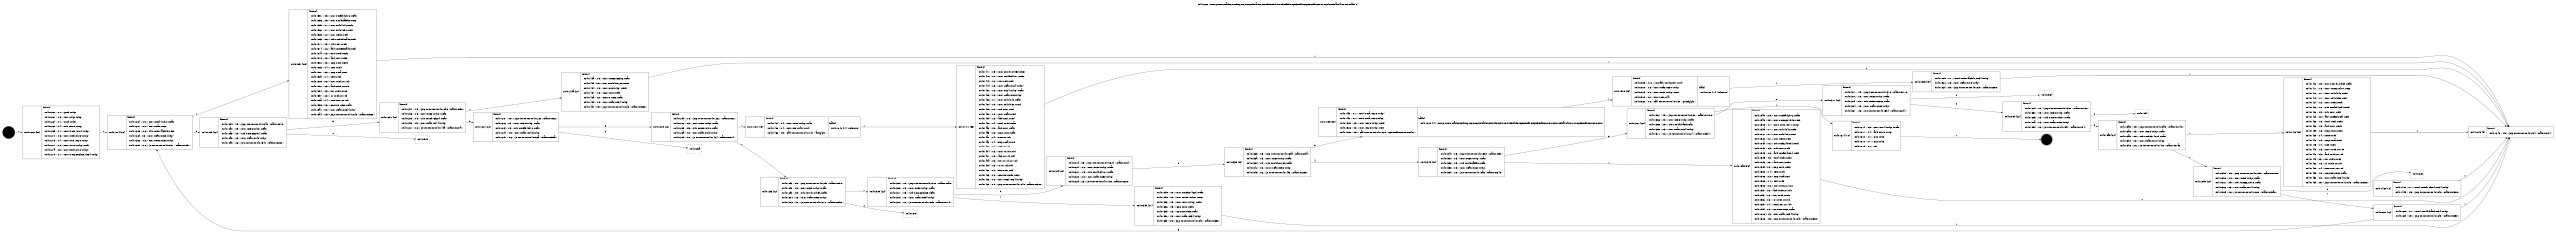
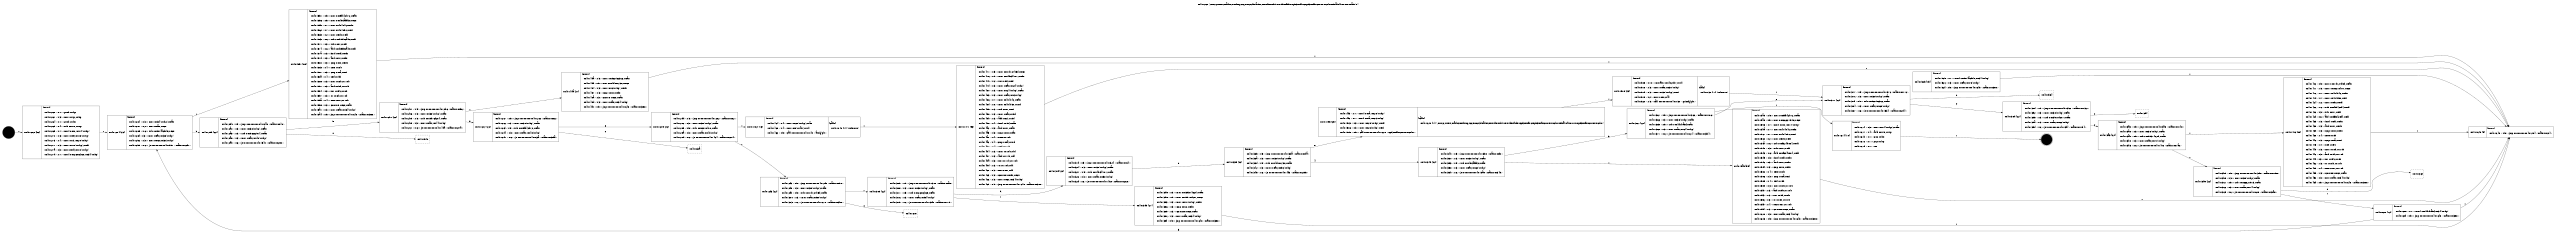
  digraph {
    label="0x401260 (/mnt/c/Users/mathe/Desktop/tcc/POCII/binaries/extr_linuxdriversvideofbdevep93xx-fb.c_ep93xxfb_convert_color_Final-ollvm.out::main(0))"
    labelloc=t
    rankdir=LR
    node [shape=record]
    Entry [fillcolor=black height=0.3 shape=circle style=filled width=0.3]
    n2 [label="{\n     0x401260 [36]\l\n     | [instrs]\l\n     &nbsp;&nbsp;0x401260 \<+1\>: push %rbp\l\n     &nbsp;&nbsp;0x401261 \<+3\>: mov %rsp,%rbp\l\n     &nbsp;&nbsp;0x401264 \<+1\>: push %rbx\l\n     &nbsp;&nbsp;0x401265 \<+4\>: sub $0x78,%rsp\l\n     &nbsp;&nbsp;0x401269 \<+7\>: movl $0x0,-0x14(%rbp)\l\n     &nbsp;&nbsp;0x401270 \<+3\>: mov %edi,-0x18(%rbp)\l\n     &nbsp;&nbsp;0x401273 \<+4\>: mov %rsi,-0x20(%rbp)\l\n     &nbsp;&nbsp;0x401277 \<+3\>: mov -0x18(%rbp),%edi\l\n     &nbsp;&nbsp;0x40127a \<+3\>: mov %edi,-0x10(%rbp)\l\n     &nbsp;&nbsp;0x40127d \<+7\>: movl $0x260ccbce,-0x34(%rbp)\l\n  }"]
    n3 [label="{\n     0x401284 [23]\l\n     | [instrs]\l\n     &nbsp;&nbsp;0x401284 \<+3\>: mov -0x34(%rbp),%eax\l\n     &nbsp;&nbsp;0x401287 \<+2\>: mov %eax,%ecx\l\n     &nbsp;&nbsp;0x401289 \<+6\>: sub $0x914acbde,%ecx\l\n     &nbsp;&nbsp;0x40128f \<+3\>: mov %eax,-0x38(%rbp)\l\n     &nbsp;&nbsp;0x401292 \<+3\>: mov %ecx,-0x3c(%rbp)\l\n     &nbsp;&nbsp;0x401295 \<+6\>: je 0000000000401551 \<main+0x2f1\>\l\n  }"]
    n4 [label="{\n     0x401551 [88]\l\n     | [instrs]\l\n     &nbsp;&nbsp;0x401551 \<+5\>: mov $0x9fb42b72,%eax\l\n     &nbsp;&nbsp;0x401556 \<+5\>: mov $0x4ecafdb3,%ecx\l\n     &nbsp;&nbsp;0x40155b \<+7\>: mov 0x40404c,%edx\l\n     &nbsp;&nbsp;0x401562 \<+7\>: mov 0x404050,%esi\l\n     &nbsp;&nbsp;0x401569 \<+2\>: mov %edx,%edi\l\n     &nbsp;&nbsp;0x40156b \<+6\>: sub $0xb959ca4e,%edi\l\n     &nbsp;&nbsp;0x401571 \<+3\>: sub $0x1,%edi\l\n     &nbsp;&nbsp;0x401574 \<+6\>: add $0xb959ca4e,%edi\l\n     &nbsp;&nbsp;0x40157a \<+3\>: imul %edi,%edx\l\n     &nbsp;&nbsp;0x40157d \<+3\>: and $0x1,%edx\l\n     &nbsp;&nbsp;0x401580 \<+3\>: cmp $0x0,%edx\l\n     &nbsp;&nbsp;0x401583 \<+4\>: sete %r8b\l\n     &nbsp;&nbsp;0x401587 \<+3\>: cmp $0xa,%esi\l\n     &nbsp;&nbsp;0x40158a \<+4\>: setl %r9b\l\n     &nbsp;&nbsp;0x40158e \<+3\>: mov %r8b,%r10b\l\n     &nbsp;&nbsp;0x401591 \<+3\>: and %r9b,%r10b\l\n     &nbsp;&nbsp;0x401594 \<+3\>: xor %r9b,%r8b\l\n     &nbsp;&nbsp;0x401597 \<+3\>: or %r8b,%r10b\l\n     &nbsp;&nbsp;0x40159a \<+4\>: test $0x1,%r10b\l\n     &nbsp;&nbsp;0x40159e \<+3\>: cmovne %ecx,%eax\l\n     &nbsp;&nbsp;0x4015a1 \<+3\>: mov %eax,-0x34(%rbp)\l\n     &nbsp;&nbsp;0x4015a4 \<+5\>: jmp 0000000000401648 \<main+0x3e8\>\l\n  }"]
    n5 [label="{\n     0x40129b [22]\l\n     | [instrs]\l\n     &nbsp;&nbsp;0x40129b \<+5\>: jmp 00000000004012a0 \<main+0x40\>\l\n     &nbsp;&nbsp;0x4012a0 \<+3\>: mov -0x38(%rbp),%eax\l\n     &nbsp;&nbsp;0x4012a3 \<+5\>: sub $0x96cc2914,%eax\l\n     &nbsp;&nbsp;0x4012a8 \<+3\>: mov %eax,-0x40(%rbp)\l\n     &nbsp;&nbsp;0x4012ab \<+6\>: je 0000000000401540 \<main+0x2e0\>\l\n  }"]
    n6 [label="{\n     0x401648 [5]\l\n     | [instrs]\l\n     &nbsp;&nbsp;0x401648 \<+5\>: jmp 0000000000401284 \<main+0x24\>\l\n  }"]
    n7 [label="{\n     0x401540\l\n  }" style=dashed]
    n8 [label="{\n     0x4012b1 [22]\l\n     | [instrs]\l\n     &nbsp;&nbsp;0x4012b1 \<+5\>: jmp 00000000004012b6 \<main+0x56\>\l\n     &nbsp;&nbsp;0x4012b6 \<+3\>: mov -0x38(%rbp),%eax\l\n     &nbsp;&nbsp;0x4012b9 \<+5\>: sub $0x9b76f284,%eax\l\n     &nbsp;&nbsp;0x4012be \<+3\>: mov %eax,-0x44(%rbp)\l\n     &nbsp;&nbsp;0x4012c1 \<+6\>: je 00000000004014da \<main+0x27a\>\l\n  }"]
    n9 [label="{\n     0x4014da [27]\l\n     | [instrs]\l\n     &nbsp;&nbsp;0x4014da \<+5\>: mov $0x527523c6,%eax\l\n     &nbsp;&nbsp;0x4014df \<+5\>: mov $0x4d00c738,%ecx\l\n     &nbsp;&nbsp;0x4014e4 \<+3\>: mov -0xc(%rbp),%edx\l\n     &nbsp;&nbsp;0x4014e7 \<+3\>: cmp $0x0,%edx\l\n     &nbsp;&nbsp;0x4014ea \<+3\>: cmove %ecx,%eax\l\n     &nbsp;&nbsp;0x4014ed \<+3\>: mov %eax,-0x34(%rbp)\l\n     &nbsp;&nbsp;0x4014f0 \<+5\>: jmp 0000000000401648 \<main+0x3e8\>\l\n  }"]
    n10 [label="{\n     0x4012c7 [22]\l\n     | [instrs]\l\n     &nbsp;&nbsp;0x4012c7 \<+5\>: jmp 00000000004012cc \<main+0x6c\>\l\n     &nbsp;&nbsp;0x4012cc \<+3\>: mov -0x38(%rbp),%eax\l\n     &nbsp;&nbsp;0x4012cf \<+5\>: sub $0x9fb42b72,%eax\l\n     &nbsp;&nbsp;0x4012d4 \<+3\>: mov %eax,-0x48(%rbp)\l\n     &nbsp;&nbsp;0x4012d7 \<+6\>: je 000000000040163a \<main+0x3da\>\l\n  }"]
    Exit [fillcolor=black height=0.3 peripheries=2 shape=circle style=filled width=0.3]
    n12 [label="{\n     0x40163a\l\n  }" style=dashed]
    n13 [label="{\n     0x4012dd [22]\l\n     | [instrs]\l\n     &nbsp;&nbsp;0x4012dd \<+5\>: jmp 00000000004012e2 \<main+0x82\>\l\n     &nbsp;&nbsp;0x4012e2 \<+3\>: mov -0x38(%rbp),%eax\l\n     &nbsp;&nbsp;0x4012e5 \<+5\>: sub $0xe218400,%eax\l\n     &nbsp;&nbsp;0x4012ea \<+3\>: mov %eax,-0x4c(%rbp)\l\n     &nbsp;&nbsp;0x4012ed \<+6\>: je 0000000000401464 \<main+0x204\>\l\n  }"]
    n14 [label="{\n     0x4013cf\l\n  }" style=dashed]
    n15 [label="{\n     0x401464 [13]\l\n     | [instrs]\l\n     &nbsp;&nbsp;0x401464 \<+4\>: mov -0x20(%rbp),%rax\l\n     &nbsp;&nbsp;0x401468 \<+4\>: mov 0x8(%rax),%rdi\l\n     &nbsp;&nbsp;0x40146c \<+5\>: call 0000000000401040 \<atoi@plt\>\l\n     | [calls]\l\n     &nbsp;&nbsp;0x401040 \{1\} (unknown)\l\n  }"]
    n16 [label="{\n     0x4012f3 [22]\l\n     | [instrs]\l\n     &nbsp;&nbsp;0x4012f3 \<+5\>: jmp 00000000004012f8 \<main+0x98\>\l\n     &nbsp;&nbsp;0x4012f8 \<+3\>: mov -0x38(%rbp),%eax\l\n     &nbsp;&nbsp;0x4012fb \<+5\>: sub $0x1d127b5d,%eax\l\n     &nbsp;&nbsp;0x401300 \<+3\>: mov %eax,-0x50(%rbp)\l\n     &nbsp;&nbsp;0x401303 \<+6\>: je 000000000040161e \<main+0x3be\>\l\n  }"]
    n17 [label="{\n     0x401608 [12]\l\n     | [instrs]\l\n     &nbsp;&nbsp;0x401608 \<+7\>: movl $0x4f1f7a5f,-0x34(%rbp)\l\n     &nbsp;&nbsp;0x40160f \<+5\>: jmp 0000000000401648 \<main+0x3e8\>\l\n  }"]
    n18 [label="{\n     0x401471 [93]\l\n     | [instrs]\l\n     &nbsp;&nbsp;0x401471 \<+5\>: mov $0x1d127b5d,%ecx\l\n     &nbsp;&nbsp;0x401476 \<+5\>: mov $0x4bcf4101,%edx\l\n     &nbsp;&nbsp;0x40147b \<+2\>: xor %esi,%esi\l\n     &nbsp;&nbsp;0x40147d \<+3\>: mov %eax,-0x24(%rbp)\l\n     &nbsp;&nbsp;0x401480 \<+3\>: mov -0x24(%rbp),%eax\l\n     &nbsp;&nbsp;0x401483 \<+3\>: mov %eax,-0xc(%rbp)\l\n     &nbsp;&nbsp;0x401486 \<+7\>: mov 0x40404c,%eax\l\n     &nbsp;&nbsp;0x40148d \<+8\>: mov 0x404050,%r8d\l\n     &nbsp;&nbsp;0x401495 \<+3\>: sub $0x1,%esi\l\n     &nbsp;&nbsp;0x401498 \<+3\>: mov %eax,%r9d\l\n     &nbsp;&nbsp;0x40149b \<+3\>: add %esi,%r9d\l\n     &nbsp;&nbsp;0x40149e \<+4\>: imul %r9d,%eax\l\n     &nbsp;&nbsp;0x4014a2 \<+3\>: and $0x1,%eax\l\n     &nbsp;&nbsp;0x4014a5 \<+3\>: cmp $0x0,%eax\l\n     &nbsp;&nbsp;0x4014a8 \<+4\>: sete %r10b\l\n     &nbsp;&nbsp;0x4014ac \<+4\>: cmp $0xa,%r8d\l\n     &nbsp;&nbsp;0x4014b0 \<+4\>: setl %r11b\l\n     &nbsp;&nbsp;0x4014b4 \<+3\>: mov %r10b,%bl\l\n     &nbsp;&nbsp;0x4014b7 \<+3\>: and %r11b,%bl\l\n     &nbsp;&nbsp;0x4014ba \<+3\>: xor %r11b,%r10b\l\n     &nbsp;&nbsp;0x4014bd \<+3\>: or %r10b,%bl\l\n     &nbsp;&nbsp;0x4014c0 \<+3\>: test $0x1,%bl\l\n     &nbsp;&nbsp;0x4014c3 \<+3\>: cmovne %edx,%ecx\l\n     &nbsp;&nbsp;0x4014c6 \<+3\>: mov %ecx,-0x34(%rbp)\l\n     &nbsp;&nbsp;0x4014c9 \<+5\>: jmp 0000000000401648 \<main+0x3e8\>\l\n  }"]
    n19 [label="{\n     0x40161e\l\n  }" style=dashed]
    n20 [label="{\n     0x401309 [22]\l\n     | [instrs]\l\n     &nbsp;&nbsp;0x401309 \<+5\>: jmp 000000000040130e \<main+0xae\>\l\n     &nbsp;&nbsp;0x40130e \<+3\>: mov -0x38(%rbp),%eax\l\n     &nbsp;&nbsp;0x401311 \<+5\>: sub $0x260ccbce,%eax\l\n     &nbsp;&nbsp;0x401316 \<+3\>: mov %eax,-0x54(%rbp)\l\n     &nbsp;&nbsp;0x401319 \<+6\>: je 00000000004013d9 \<main+0x179\>\l\n  }"]
    n21 [label="{\n     0x401525 [15]\l\n     | [instrs]\l\n     &nbsp;&nbsp;0x401525 \<+7\>: movl $0x914acbde,-0x34(%rbp)\l\n     &nbsp;&nbsp;0x40152c \<+3\>: mov %eax,-0x78(%rbp)\l\n     &nbsp;&nbsp;0x40152f \<+5\>: jmp 0000000000401648 \<main+0x3e8\>\l\n  }"]
    n22 [label="{\n     0x4013d9 [27]\l\n     | [instrs]\l\n     &nbsp;&nbsp;0x4013d9 \<+5\>: mov $0x5937462d,%eax\l\n     &nbsp;&nbsp;0x4013de \<+5\>: mov $0x5910dc07,%ecx\l\n     &nbsp;&nbsp;0x4013e3 \<+3\>: mov -0x10(%rbp),%edx\l\n     &nbsp;&nbsp;0x4013e6 \<+3\>: cmp $0x2,%edx\l\n     &nbsp;&nbsp;0x4013e9 \<+3\>: cmovne %ecx,%eax\l\n     &nbsp;&nbsp;0x4013ec \<+3\>: mov %eax,-0x34(%rbp)\l\n     &nbsp;&nbsp;0x4013ef \<+5\>: jmp 0000000000401648 \<main+0x3e8\>\l\n  }"]
    n23 [label="{\n     0x40131f [22]\l\n     | [instrs]\l\n     &nbsp;&nbsp;0x40131f \<+5\>: jmp 0000000000401324 \<main+0xc4\>\l\n     &nbsp;&nbsp;0x401324 \<+3\>: mov -0x38(%rbp),%eax\l\n     &nbsp;&nbsp;0x401327 \<+5\>: sub $0x4bcf4101,%eax\l\n     &nbsp;&nbsp;0x40132c \<+3\>: mov %eax,-0x58(%rbp)\l\n     &nbsp;&nbsp;0x40132f \<+6\>: je 00000000004014ce \<main+0x26e\>\l\n  }"]
    n24 [label="{\n     0x40150e [23]\l\n     | [instrs]\l\n     &nbsp;&nbsp;0x40150e \<+10\>: movabs $0x4020b7,%rdi\l\n     &nbsp;&nbsp;0x401518 \<+3\>: mov %eax,-0x30(%rbp)\l\n     &nbsp;&nbsp;0x40151b \<+3\>: mov -0x30(%rbp),%esi\l\n     &nbsp;&nbsp;0x40151e \<+2\>: mov $0x0,%al\l\n     &nbsp;&nbsp;0x401520 \<+5\>: call 0000000000401030 \<printf@plt\>\l\n     | [calls]\l\n     &nbsp;&nbsp;0x401030 \{1\} (unknown)\l\n  }"]
    n25 [label="{\n     0x401335 [22]\l\n     | [instrs]\l\n     &nbsp;&nbsp;0x401335 \<+5\>: jmp 000000000040133a \<main+0xda\>\l\n     &nbsp;&nbsp;0x40133a \<+3\>: mov -0x38(%rbp),%eax\l\n     &nbsp;&nbsp;0x40133d \<+5\>: sub $0x4d00c738,%eax\l\n     &nbsp;&nbsp;0x401342 \<+3\>: mov %eax,-0x5c(%rbp)\l\n     &nbsp;&nbsp;0x401345 \<+6\>: je 00000000004014f5 \<main+0x295\>\l\n  }"]
-   n26 [label="{\n     0x4014ce [12]\l\n     | [instrs]\l\n     &nbsp;&nbsp;0x4014ce \<+7\>: movl $0x9b76f284,-0x34(%rbp)\l\n     &nbsp;&nbsp;0x4014d5 \<+5\>: jmp 0000000000401648 \<main+0x3e8\>\l\n  }"]
    n27 [label="{\n     0x4014f5 [25]\l\n     | [instrs]\l\n     &nbsp;&nbsp;0x4014f5 \<+7\>: movl $0xa,-0x28(%rbp)\l\n     &nbsp;&nbsp;0x4014fc \<+7\>: movl $0xa,-0x2c(%rbp)\l\n     &nbsp;&nbsp;0x401503 \<+3\>: mov -0x28(%rbp),%edi\l\n     &nbsp;&nbsp;0x401506 \<+3\>: mov -0x2c(%rbp),%esi\l\n     &nbsp;&nbsp;0x401509 \<+5\>: call 0000000000401220 \<ep93xxfb_convert_color\>\l\n     | [calls]\l\n     &nbsp;&nbsp;0x401220 \{1\} (/mnt/c/Users/mathe/Desktop/tcc/POCII/binaries/extr_linuxdriversvideofbdevep93xx-fb.c_ep93xxfb_convert_color_Final-ollvm.out::ep93xxfb_convert_color)\l\n  }"]
    n28 [label="{\n     0x40134b [22]\l\n     | [instrs]\l\n     &nbsp;&nbsp;0x40134b \<+5\>: jmp 0000000000401350 \<main+0xf0\>\l\n     &nbsp;&nbsp;0x401350 \<+3\>: mov -0x38(%rbp),%eax\l\n     &nbsp;&nbsp;0x401353 \<+5\>: sub $0x4ecafdb3,%eax\l\n     &nbsp;&nbsp;0x401358 \<+3\>: mov %eax,-0x60(%rbp)\l\n     &nbsp;&nbsp;0x40135b \<+6\>: je 00000000004015a9 \<main+0x349\>\l\n  }"]
    n29 [label="{\n     0x4013b9 [22]\l\n     | [instrs]\l\n     &nbsp;&nbsp;0x4013b9 \<+5\>: jmp 00000000004013be \<main+0x15e\>\l\n     &nbsp;&nbsp;0x4013be \<+3\>: mov -0x38(%rbp),%eax\l\n     &nbsp;&nbsp;0x4013c1 \<+5\>: sub $0x66621915,%eax\l\n     &nbsp;&nbsp;0x4013c6 \<+3\>: mov %eax,-0x74(%rbp)\l\n     &nbsp;&nbsp;0x4013c9 \<+6\>: je 0000000000401608 \<main+0x3a8\>\l\n  }"]
    n30 [label="{\n     0x4015a9 [95]\l\n     | [instrs]\l\n     &nbsp;&nbsp;0x4015a9 \<+5\>: mov $0x9fb42b72,%eax\l\n     &nbsp;&nbsp;0x4015ae \<+5\>: mov $0x66621915,%ecx\l\n     &nbsp;&nbsp;0x4015b3 \<+7\>: movl $0x0,-0x14(%rbp)\l\n     &nbsp;&nbsp;0x4015ba \<+7\>: mov 0x40404c,%edx\l\n     &nbsp;&nbsp;0x4015c1 \<+7\>: mov 0x404050,%esi\l\n     &nbsp;&nbsp;0x4015c8 \<+2\>: mov %edx,%edi\l\n     &nbsp;&nbsp;0x4015ca \<+6\>: sub $0xf524b884,%edi\l\n     &nbsp;&nbsp;0x4015d0 \<+3\>: sub $0x1,%edi\l\n     &nbsp;&nbsp;0x4015d3 \<+6\>: add $0xf524b884,%edi\l\n     &nbsp;&nbsp;0x4015d9 \<+3\>: imul %edi,%edx\l\n     &nbsp;&nbsp;0x4015dc \<+3\>: and $0x1,%edx\l\n     &nbsp;&nbsp;0x4015df \<+3\>: cmp $0x0,%edx\l\n     &nbsp;&nbsp;0x4015e2 \<+4\>: sete %r8b\l\n     &nbsp;&nbsp;0x4015e6 \<+3\>: cmp $0xa,%esi\l\n     &nbsp;&nbsp;0x4015e9 \<+4\>: setl %r9b\l\n     &nbsp;&nbsp;0x4015ed \<+3\>: mov %r8b,%r10b\l\n     &nbsp;&nbsp;0x4015f0 \<+3\>: and %r9b,%r10b\l\n     &nbsp;&nbsp;0x4015f3 \<+3\>: xor %r9b,%r8b\l\n     &nbsp;&nbsp;0x4015f6 \<+3\>: or %r8b,%r10b\l\n     &nbsp;&nbsp;0x4015f9 \<+4\>: test $0x1,%r10b\l\n     &nbsp;&nbsp;0x4015fd \<+3\>: cmovne %ecx,%eax\l\n     &nbsp;&nbsp;0x401600 \<+3\>: mov %eax,-0x34(%rbp)\l\n     &nbsp;&nbsp;0x401603 \<+5\>: jmp 0000000000401648 \<main+0x3e8\>\l\n  }"]
    n31 [label="{\n     0x401361 [22]\l\n     | [instrs]\l\n     &nbsp;&nbsp;0x401361 \<+5\>: jmp 0000000000401366 \<main+0x106\>\l\n     &nbsp;&nbsp;0x401366 \<+3\>: mov -0x38(%rbp),%eax\l\n     &nbsp;&nbsp;0x401369 \<+5\>: sub $0x4f1f7a5f,%eax\l\n     &nbsp;&nbsp;0x40136e \<+3\>: mov %eax,-0x64(%rbp)\l\n     &nbsp;&nbsp;0x401371 \<+6\>: je 0000000000401614 \<main+0x3b4\>\l\n  }"]
    n32 [label="{\n     0x40140c [88]\l\n     | [instrs]\l\n     &nbsp;&nbsp;0x40140c \<+5\>: mov $0x1d127b5d,%eax\l\n     &nbsp;&nbsp;0x401411 \<+5\>: mov $0xe218400,%ecx\l\n     &nbsp;&nbsp;0x401416 \<+7\>: mov 0x40404c,%edx\l\n     &nbsp;&nbsp;0x40141d \<+7\>: mov 0x404050,%esi\l\n     &nbsp;&nbsp;0x401424 \<+2\>: mov %edx,%edi\l\n     &nbsp;&nbsp;0x401426 \<+6\>: sub $0xf5542ef4,%edi\l\n     &nbsp;&nbsp;0x40142c \<+3\>: sub $0x1,%edi\l\n     &nbsp;&nbsp;0x40142f \<+6\>: add $0xf5542ef4,%edi\l\n     &nbsp;&nbsp;0x401435 \<+3\>: imul %edi,%edx\l\n     &nbsp;&nbsp;0x401438 \<+3\>: and $0x1,%edx\l\n     &nbsp;&nbsp;0x40143b \<+3\>: cmp $0x0,%edx\l\n     &nbsp;&nbsp;0x40143e \<+4\>: sete %r8b\l\n     &nbsp;&nbsp;0x401442 \<+3\>: cmp $0xa,%esi\l\n     &nbsp;&nbsp;0x401445 \<+4\>: setl %r9b\l\n     &nbsp;&nbsp;0x401449 \<+3\>: mov %r8b,%r10b\l\n     &nbsp;&nbsp;0x40144c \<+3\>: and %r9b,%r10b\l\n     &nbsp;&nbsp;0x40144f \<+3\>: xor %r9b,%r8b\l\n     &nbsp;&nbsp;0x401452 \<+3\>: or %r8b,%r10b\l\n     &nbsp;&nbsp;0x401455 \<+4\>: test $0x1,%r10b\l\n     &nbsp;&nbsp;0x401459 \<+3\>: cmovne %ecx,%eax\l\n     &nbsp;&nbsp;0x40145c \<+3\>: mov %eax,-0x34(%rbp)\l\n     &nbsp;&nbsp;0x40145f \<+5\>: jmp 0000000000401648 \<main+0x3e8\>\l\n  }"]
    n33 [label="{\n     0x401614 [10]\l\n     | [instrs]\l\n     &nbsp;&nbsp;0x401614 \<+3\>: mov -0x14(%rbp),%eax\l\n     &nbsp;&nbsp;0x401617 \<+4\>: add $0x78,%rsp\l\n     &nbsp;&nbsp;0x40161b \<+1\>: pop %rbx\l\n     &nbsp;&nbsp;0x40161c \<+1\>: pop %rbp\l\n     &nbsp;&nbsp;0x40161d \<+1\>: ret\l\n  }"]
    n34 [label="{\n     0x401377 [22]\l\n     | [instrs]\l\n     &nbsp;&nbsp;0x401377 \<+5\>: jmp 000000000040137c \<main+0x11c\>\l\n     &nbsp;&nbsp;0x40137c \<+3\>: mov -0x38(%rbp),%eax\l\n     &nbsp;&nbsp;0x40137f \<+5\>: sub $0x527523c6,%eax\l\n     &nbsp;&nbsp;0x401384 \<+3\>: mov %eax,-0x68(%rbp)\l\n     &nbsp;&nbsp;0x401387 \<+6\>: je 0000000000401534 \<main+0x2d4\>\l\n  }"]
    n35 [label="{\n     0x4013a3 [22]\l\n     | [instrs]\l\n     &nbsp;&nbsp;0x4013a3 \<+5\>: jmp 00000000004013a8 \<main+0x148\>\l\n     &nbsp;&nbsp;0x4013a8 \<+3\>: mov -0x38(%rbp),%eax\l\n     &nbsp;&nbsp;0x4013ab \<+5\>: sub $0x5937462d,%eax\l\n     &nbsp;&nbsp;0x4013b0 \<+3\>: mov %eax,-0x70(%rbp)\l\n     &nbsp;&nbsp;0x4013b3 \<+6\>: je 000000000040140c \<main+0x1ac\>\l\n  }"]
    n36 [label="{\n     0x40138d [22]\l\n     | [instrs]\l\n     &nbsp;&nbsp;0x40138d \<+5\>: jmp 0000000000401392 \<main+0x132\>\l\n     &nbsp;&nbsp;0x401392 \<+3\>: mov -0x38(%rbp),%eax\l\n     &nbsp;&nbsp;0x401395 \<+5\>: sub $0x5910dc07,%eax\l\n     &nbsp;&nbsp;0x40139a \<+3\>: mov %eax,-0x6c(%rbp)\l\n     &nbsp;&nbsp;0x40139d \<+6\>: je 00000000004013f4 \<main+0x194\>\l\n  }"]
    n37 [label="{\n     0x401534\l\n  }" style=dashed]
    n38 [label="{\n     0x4013f4\l\n  }" style=dashed]
    Entry -> n2 [label=" 1"]
    n2 -> n3 [label=" 1"]
    n3 -> n4 [label=" 1"]
    n3 -> n5 [label=" 9"]
    n4 -> n6 [label=" 1"]
    n5 -> n7 [label=" 0"]
    n5 -> n8 [label=" 9"]
    n8 -> n9 [label=" 1"]
    n8 -> n10 [label=" 8"]
    n9 -> n6 [label=" 1"]
    n10 -> n12 [label=" 0"]
    n10 -> n13 [label=" 8"]
    n13 -> n15 [label=" 1"]
    n13 -> n16 [label=" 7"]
    n15 -> n18 [label=" 1"]
    n16 -> n19 [label=" 0"]
    n16 -> n20 [label=" 7"]
    n17 -> n3 [label=" 9"]
    n17 -> n6 [label=" 1"]
    n18 -> n6 [label=" 1"]
    n20 -> n22 [label=" 1"]
    n20 -> n23 [label=" 6"]
    n21 -> n6 [label=" 1"]
    n22 -> n6 [label=" 1"]
    n23 -> n25 [label=" 5"]
-   n24 -> n21 [label=" 1"]
+   n24 -> n34 [label=" 1"]
    n25 -> n27 [label=" 8"]
    n25 -> n28 [label=" 4"]
-   n26 -> n6 [label=" 1"]
    n27 -> n24 [label=" 1"]
    n28 -> n30 [label=" 1"]
    n28 -> n31 [label=" 3"]
    n29 -> n14 [label=" 0"]
    n29 -> n17 [label=" 1"]
    n30 -> n6 [label=" 1"]
    n31 -> n33 [label=" 1"]
    n31 -> n34 [label=" 2"]
    n32 -> n6 [label=" 1"]
    n33 -> Exit [label=" 1"]
    n34 -> n36 [label=" 2"]
    n34 -> n37 [label=" 0"]
    n35 -> n29 [label=" 1"]
    n35 -> n32 [label=" 1"]
    n36 -> n35 [label=" 2"]
    n36 -> n38 [label=" 0"]
  }
